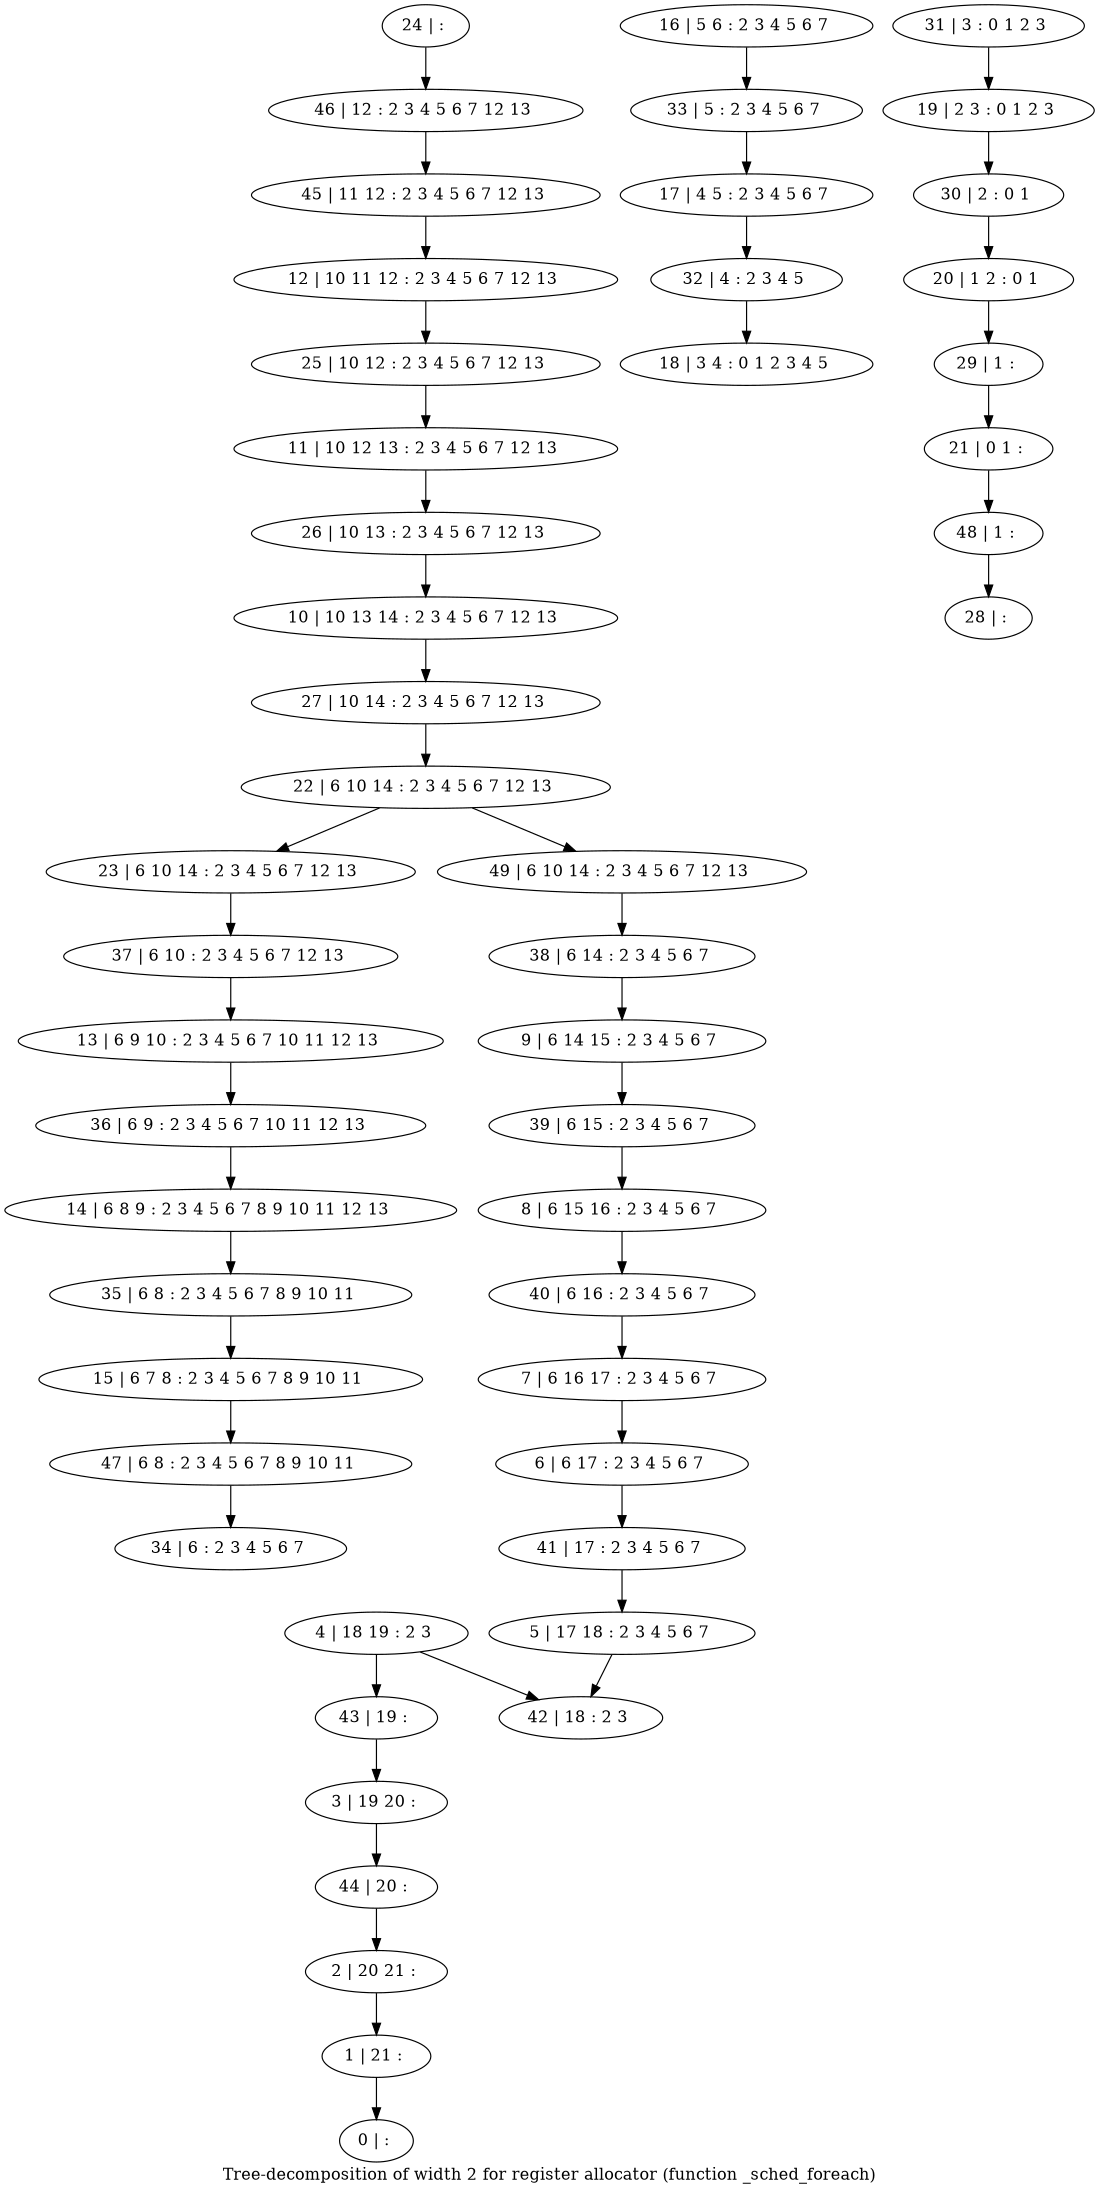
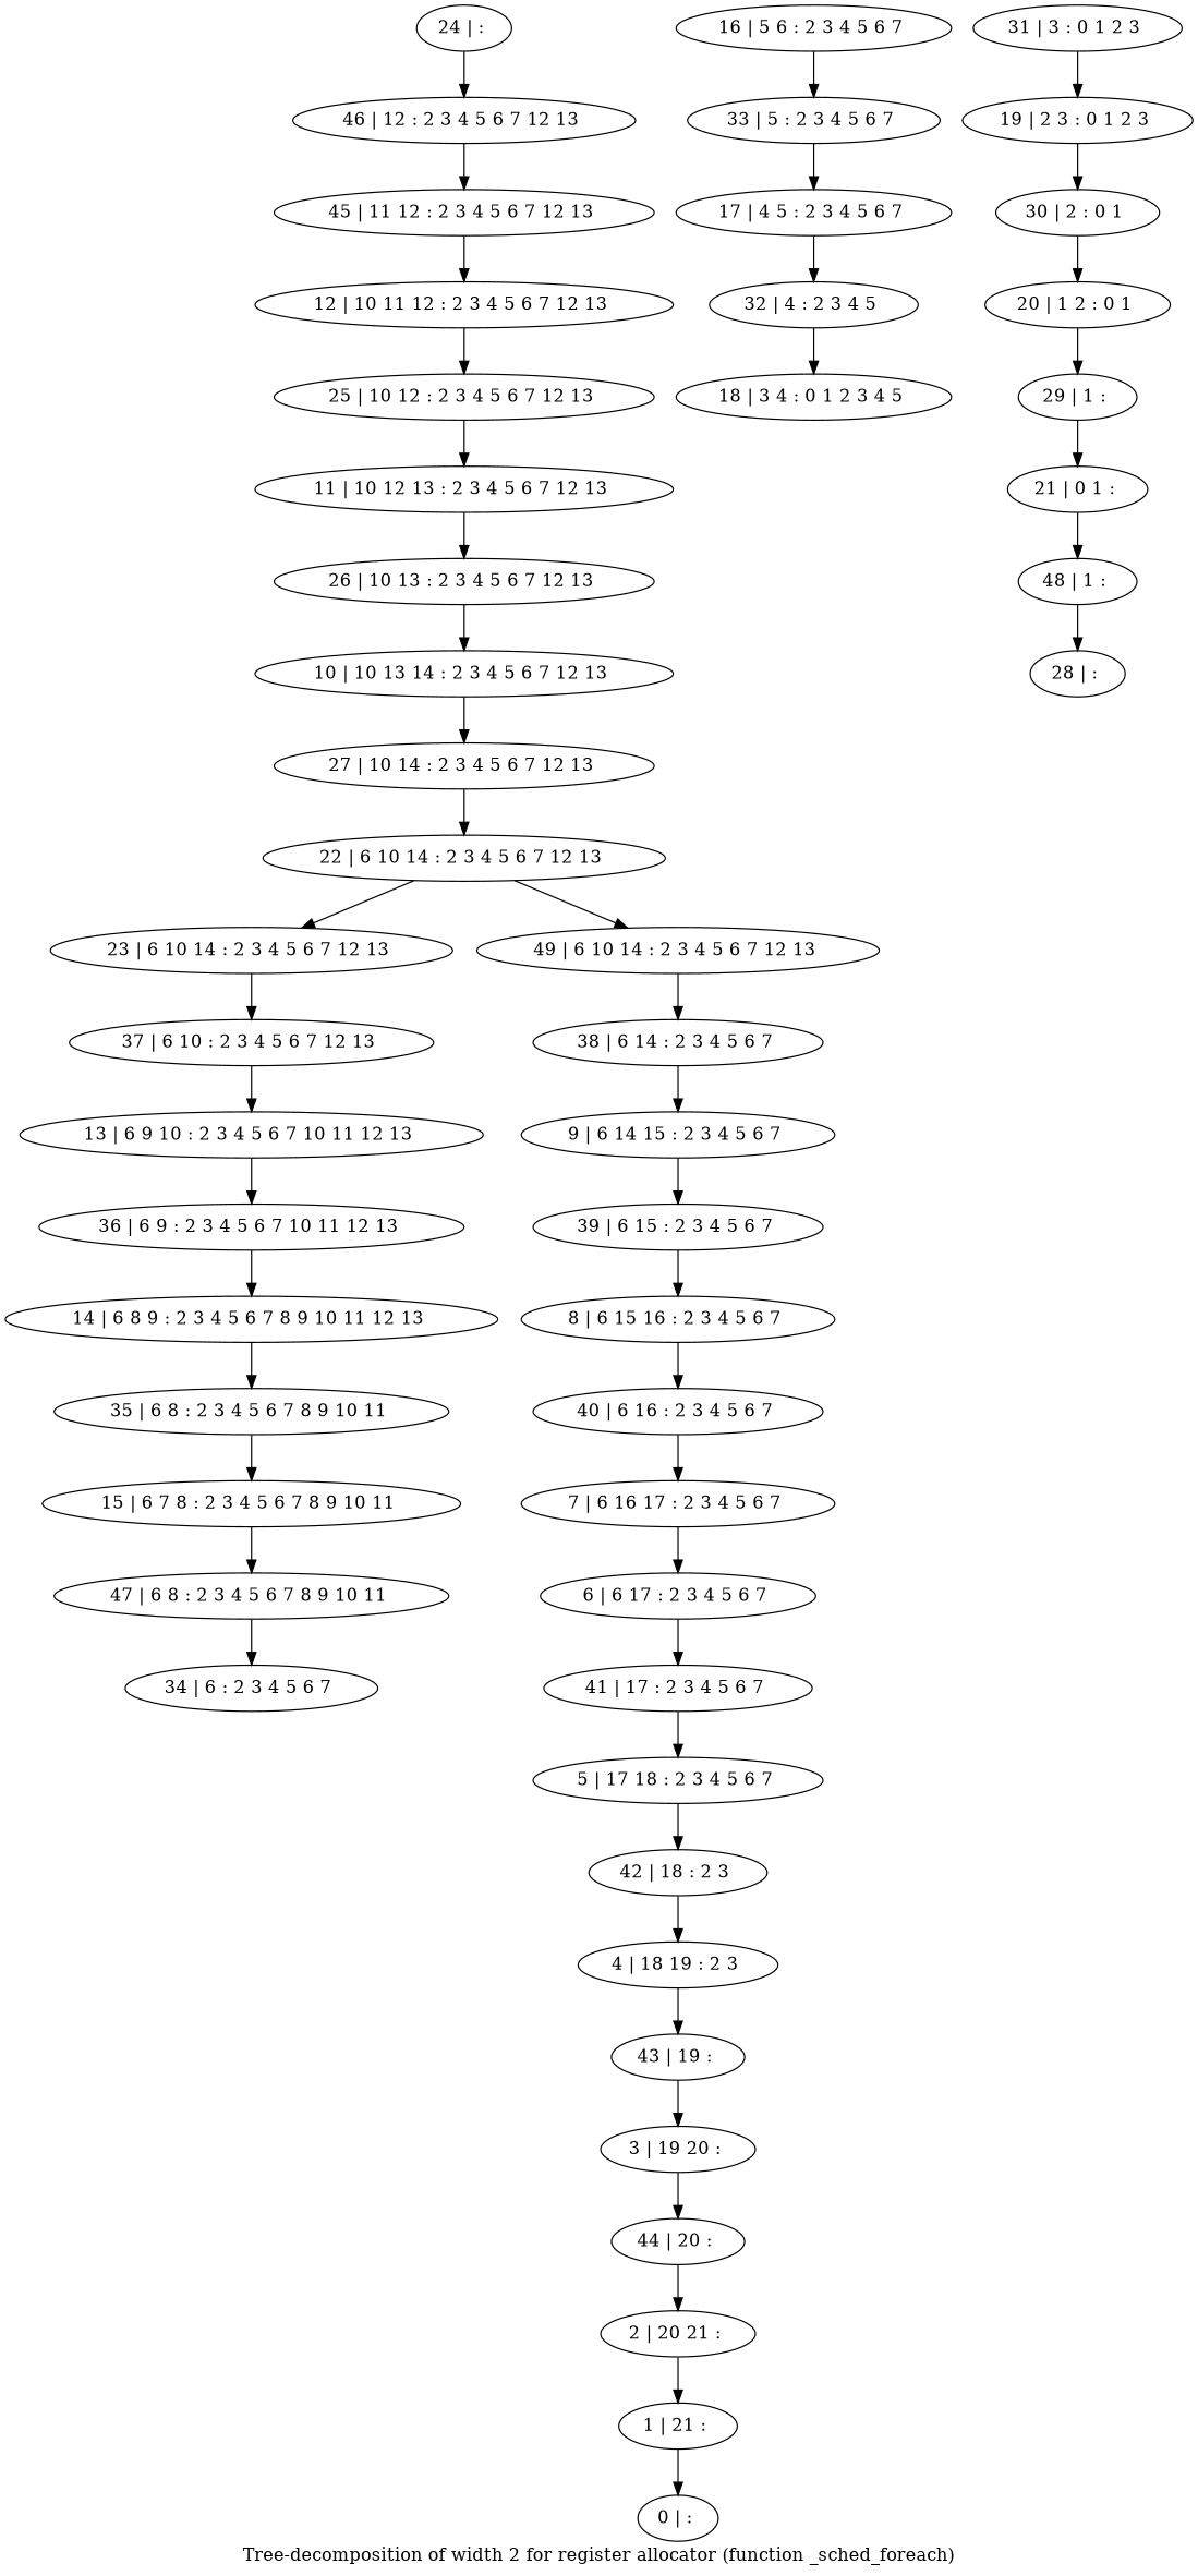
  digraph {
    label="Tree-decomposition of width 2 for register allocator (function _sched_foreach)"
    n1 [label="0 | : "]
    n2 [label="1 | 21 : "]
    n3 [label="2 | 20 21 : "]
    n4 [label="3 | 19 20 : "]
    n5 [label="44 | 20 : "]
    n6 [label="4 | 18 19 : 2 3 "]
    n7 [label="43 | 19 : "]
    n8 [label="5 | 17 18 : 2 3 4 5 6 7 "]
    n9 [label="42 | 18 : 2 3 "]
    n10 [label="6 | 6 17 : 2 3 4 5 6 7 "]
    n11 [label="41 | 17 : 2 3 4 5 6 7 "]
    n12 [label="7 | 6 16 17 : 2 3 4 5 6 7 "]
    n13 [label="8 | 6 15 16 : 2 3 4 5 6 7 "]
    n14 [label="40 | 6 16 : 2 3 4 5 6 7 "]
    n15 [label="9 | 6 14 15 : 2 3 4 5 6 7 "]
    n16 [label="39 | 6 15 : 2 3 4 5 6 7 "]
    n17 [label="10 | 10 13 14 : 2 3 4 5 6 7 12 13 "]
    n18 [label="27 | 10 14 : 2 3 4 5 6 7 12 13 "]
    n19 [label="22 | 6 10 14 : 2 3 4 5 6 7 12 13 "]
    n20 [label="11 | 10 12 13 : 2 3 4 5 6 7 12 13 "]
    n21 [label="26 | 10 13 : 2 3 4 5 6 7 12 13 "]
    n22 [label="12 | 10 11 12 : 2 3 4 5 6 7 12 13 "]
    n23 [label="25 | 10 12 : 2 3 4 5 6 7 12 13 "]
    n24 [label="13 | 6 9 10 : 2 3 4 5 6 7 10 11 12 13 "]
    n25 [label="36 | 6 9 : 2 3 4 5 6 7 10 11 12 13 "]
    n26 [label="14 | 6 8 9 : 2 3 4 5 6 7 8 9 10 11 12 13 "]
    n27 [label="35 | 6 8 : 2 3 4 5 6 7 8 9 10 11 "]
    n28 [label="15 | 6 7 8 : 2 3 4 5 6 7 8 9 10 11 "]
    n29 [label="47 | 6 8 : 2 3 4 5 6 7 8 9 10 11 "]
    n30 [label="34 | 6 : 2 3 4 5 6 7 "]
    n31 [label="16 | 5 6 : 2 3 4 5 6 7 "]
    n32 [label="33 | 5 : 2 3 4 5 6 7 "]
    n33 [label="17 | 4 5 : 2 3 4 5 6 7 "]
    n34 [label="32 | 4 : 2 3 4 5 "]
    n35 [label="18 | 3 4 : 0 1 2 3 4 5 "]
    n36 [label="31 | 3 : 0 1 2 3 "]
    n37 [label="19 | 2 3 : 0 1 2 3 "]
    n38 [label="30 | 2 : 0 1 "]
    n39 [label="20 | 1 2 : 0 1 "]
    n40 [label="29 | 1 : "]
    n41 [label="21 | 0 1 : "]
    n42 [label="48 | 1 : "]
    n43 [label="28 | : "]
    n44 [label="23 | 6 10 14 : 2 3 4 5 6 7 12 13 "]
    n45 [label="49 | 6 10 14 : 2 3 4 5 6 7 12 13 "]
    n46 [label="37 | 6 10 : 2 3 4 5 6 7 12 13 "]
    n47 [label="38 | 6 14 : 2 3 4 5 6 7 "]
    n48 [label="24 | : "]
    n49 [label="46 | 12 : 2 3 4 5 6 7 12 13 "]
    n50 [label="45 | 11 12 : 2 3 4 5 6 7 12 13 "]
    n2 -> n1
    n3 -> n2
    n4 -> n5
    n5 -> n3
    n6 -> n7
    n7 -> n4
    n8 -> n9
-   n6 -> n9
+   n9 -> n6
    n10 -> n11
    n11 -> n8
    n12 -> n10
    n13 -> n14
    n14 -> n12
    n15 -> n16
    n16 -> n13
    n17 -> n18
    n18 -> n19
    n19 -> n44
    n19 -> n45
    n20 -> n21
    n21 -> n17
    n22 -> n23
    n23 -> n20
    n24 -> n25
    n25 -> n26
    n26 -> n27
    n27 -> n28
    n28 -> n29
    n29 -> n30
    n31 -> n32
    n32 -> n33
    n33 -> n34
    n34 -> n35
    n36 -> n37
    n37 -> n38
    n38 -> n39
    n39 -> n40
    n40 -> n41
    n41 -> n42
    n42 -> n43
    n44 -> n46
    n45 -> n47
    n46 -> n24
    n47 -> n15
    n48 -> n49
    n49 -> n50
    n50 -> n22
  }
